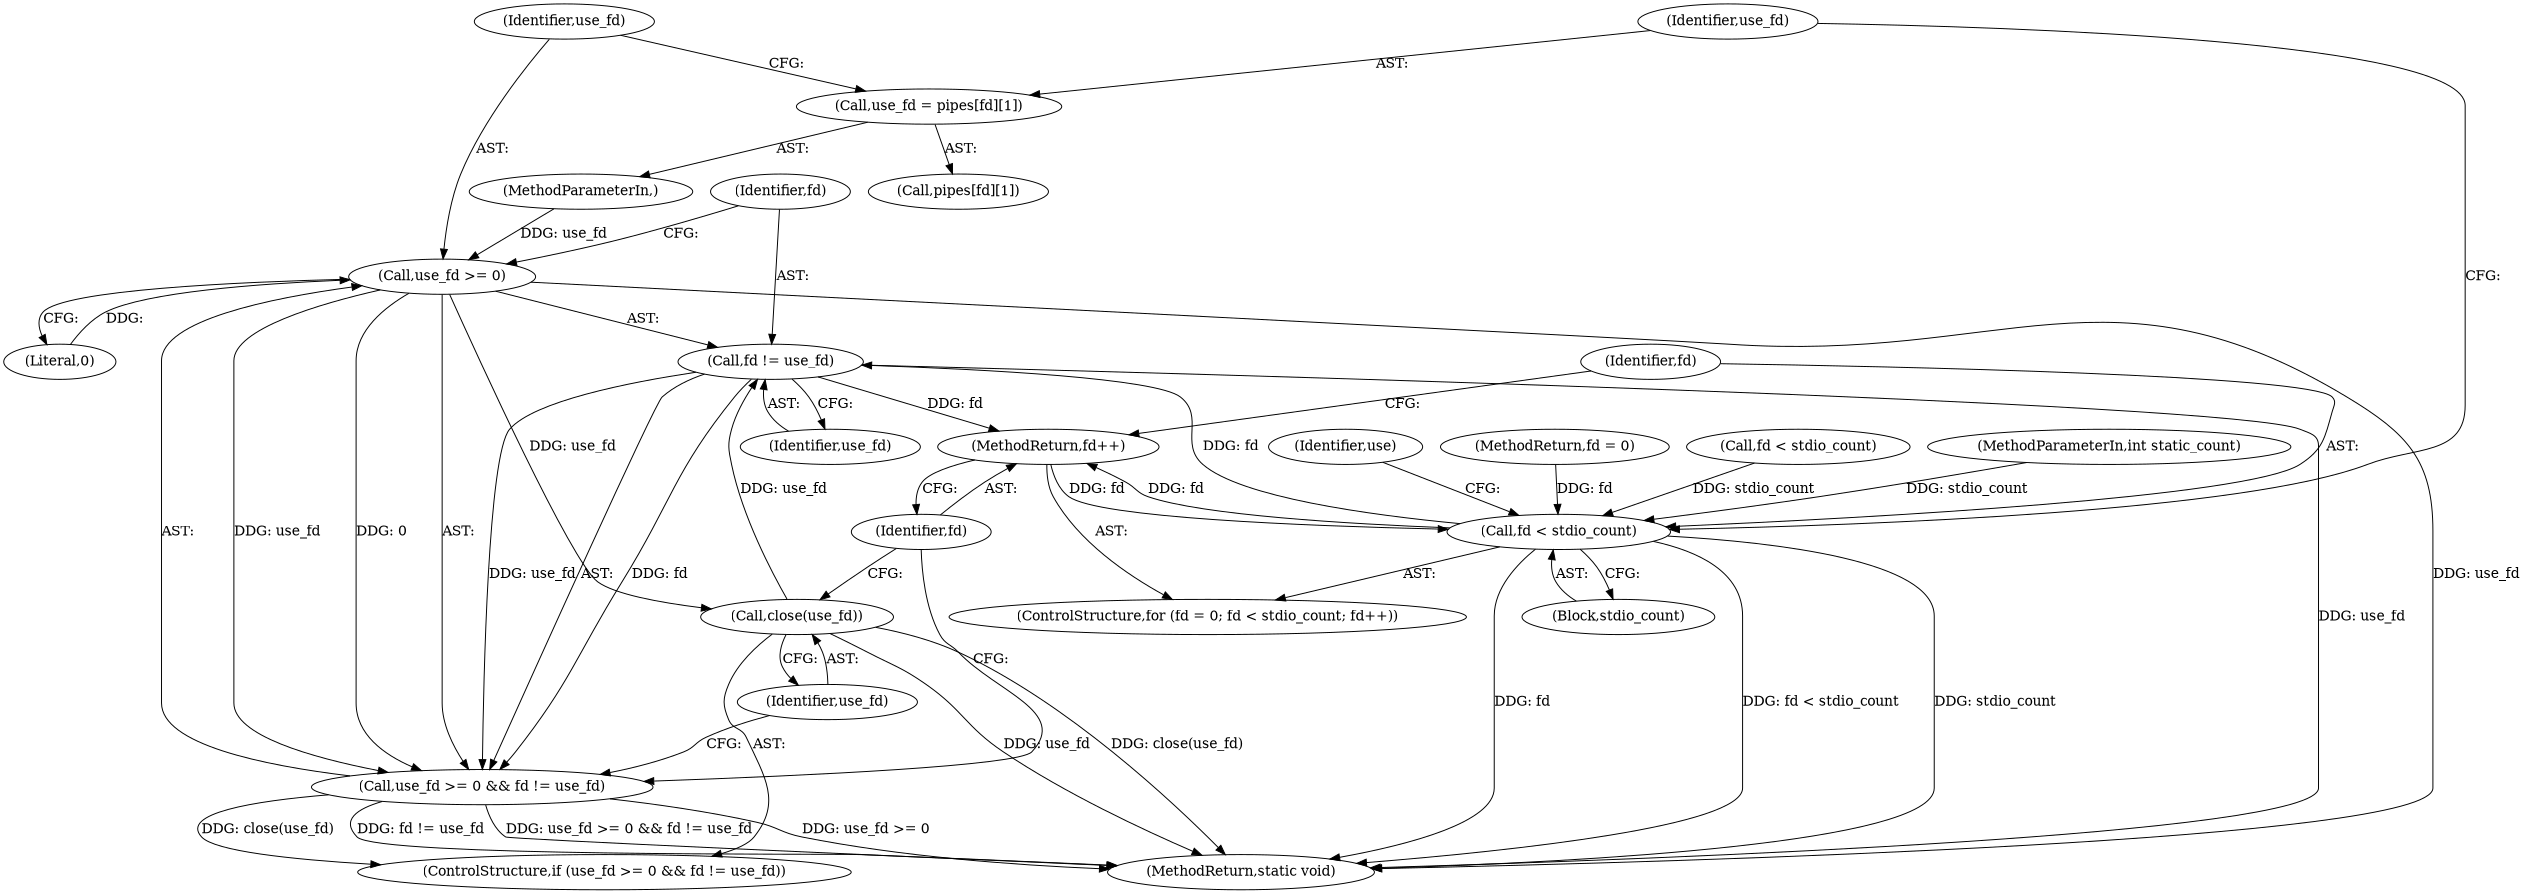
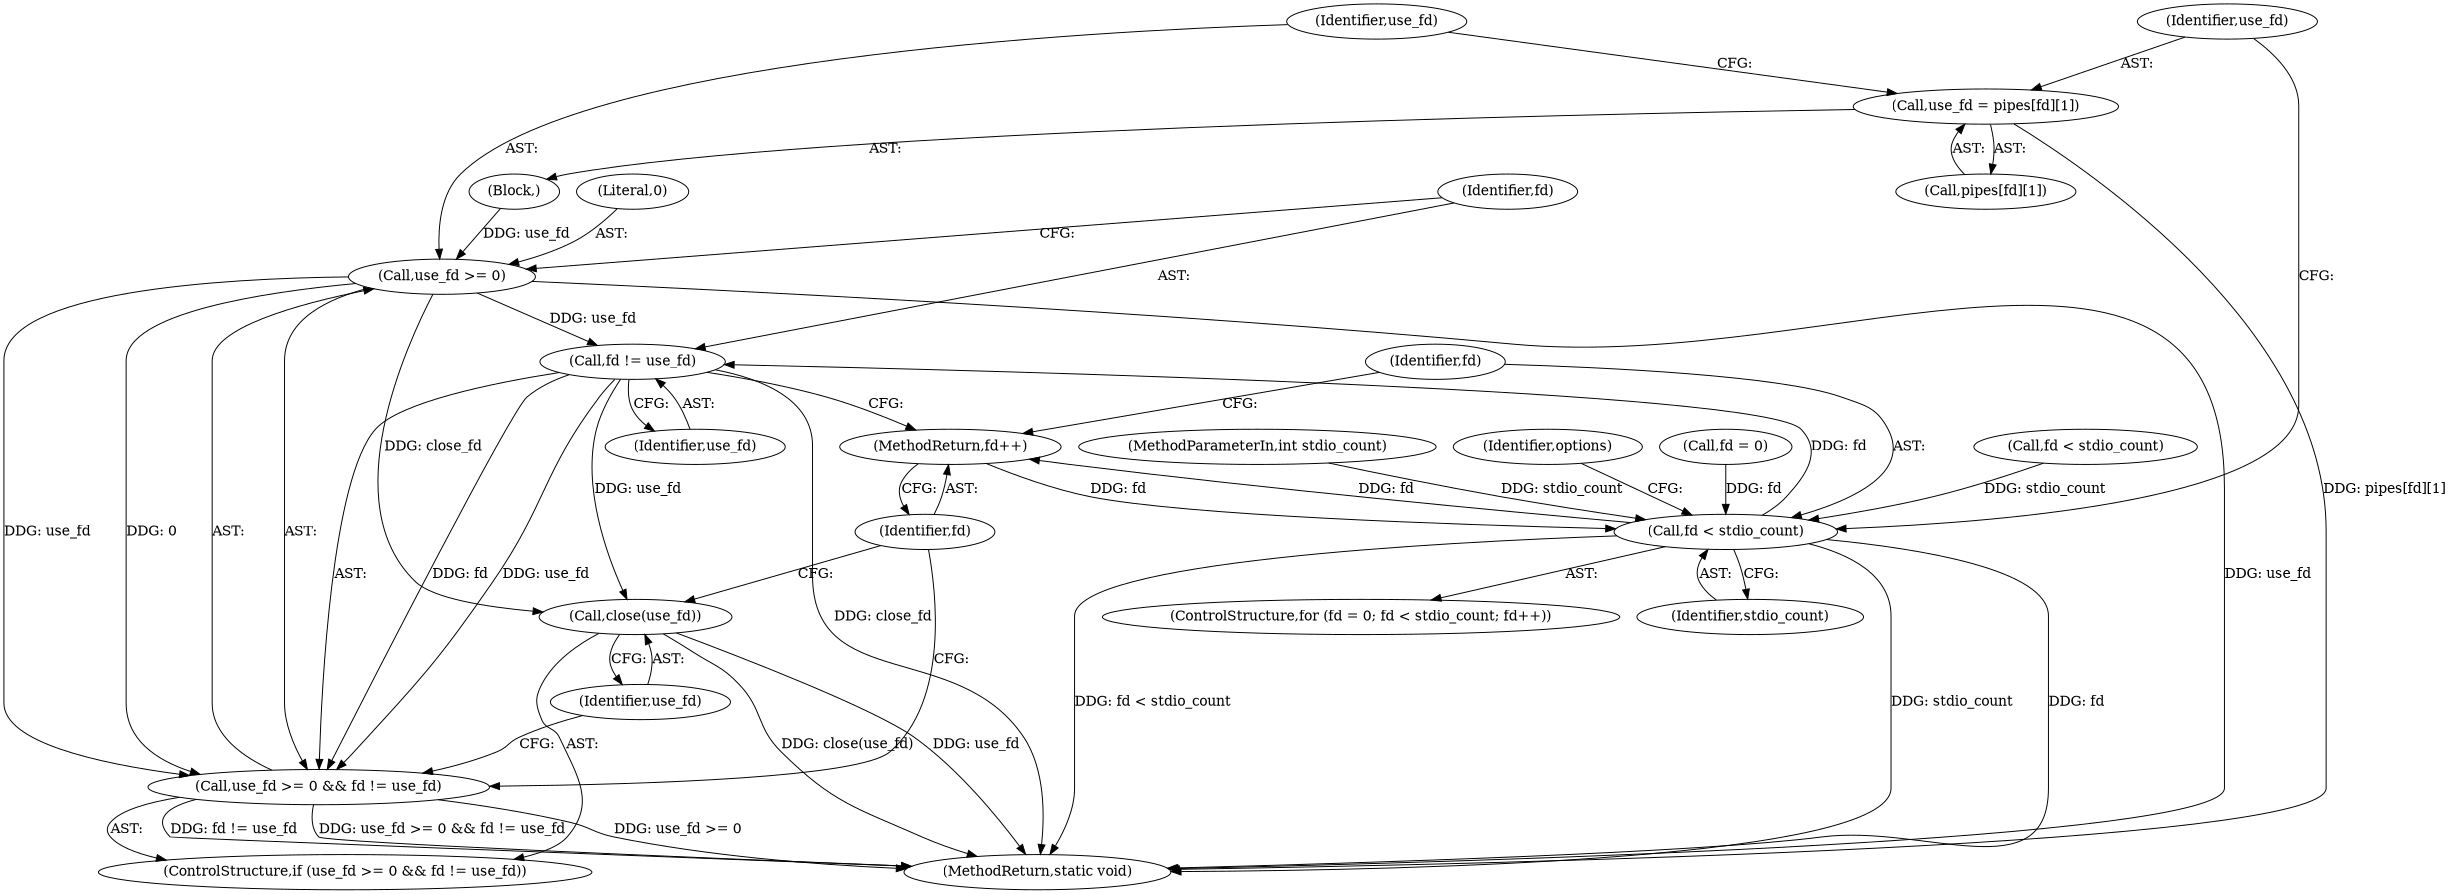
  digraph {
    n1 [label="(Call,use_fd = pipes[fd][1])"]
    n2 [label="(Call,pipes[fd][1])"]
    n3 [label="(MethodReturn,static void)"]
-   n4 [label="(MethodParameterIn,)"]
+   n4 [label="(Block,)"]
    n5 [label="(Call,use_fd >= 0)"]
    n6 [label="(Call,use_fd >= 0 && fd != use_fd)"]
    n7 [label="(Call,fd != use_fd)"]
    n8 [label="(Call,close(use_fd))"]
    n9 [label="(Literal,0)"]
    n10 [label="(ControlStructure,if (use_fd >= 0 && fd != use_fd))"]
    n11 [label="(MethodReturn,fd++)"]
    n12 [label="(Identifier,use_fd)"]
    n13 [label="(Identifier,use_fd)"]
    n14 [label="(Call,fd < stdio_count)"]
    n15 [label="(Identifier,fd)"]
    n16 [label="(ControlStructure,for (fd = 0; fd < stdio_count; fd++))"]
-   n17 [label="(Block,stdio_count)"]
+   n17 [label="(Identifier,stdio_count)"]
    n18 [label="(Identifier,fd)"]
    n19 [label="(Call,fd < stdio_count)"]
    n20 [label="(Identifier,use_fd)"]
-   n21 [label="(MethodParameterIn,int static_count)"]
-   n22 [label="(Identifier,use)"]
+   n21 [label="(MethodParameterIn,int stdio_count)"]
+   n22 [label="(Identifier,options)"]
    n23 [label="(Identifier,fd)"]
    n24 [label="(Identifier,use_fd)"]
-   n25 [label="(MethodReturn,fd = 0)"]
+   n25 [label="(Call,fd = 0)"]
    n1 -> n2 [label="AST: "]
+   n1 -> n3 [label="DDG: pipes[fd][1]"]
    n1 -> n4 [label="AST: "]
+   n2 -> n1 [label="AST: "]
    n4 -> n5 [label="DDG: use_fd"]
    n5 -> n3 [label="DDG: use_fd"]
    n5 -> n6 [label="AST: "]
    n5 -> n6 [label="DDG: use_fd"]
    n5 -> n6 [label="DDG: 0"]
-   n5 -> n7 [label="AST: "]
-   n5 -> n8 [label="DDG: use_fd"]
-   n5 -> n9 [label="CFG: "]
+   n5 -> n7 [label="DDG: use_fd"]
+   n5 -> n8 [label="DDG: close_fd"]
    n6 -> n3 [label="DDG: use_fd >= 0"]
    n6 -> n3 [label="DDG: fd != use_fd"]
    n6 -> n3 [label="DDG: use_fd >= 0 && fd != use_fd"]
    n6 -> n5 [label="AST: "]
-   n6 -> n10 [label="DDG: close(use_fd)"]
-   n7 -> n3 [label="DDG: use_fd"]
+   n6 -> n10 [label="AST: "]
+   n7 -> n3 [label="DDG: close_fd"]
    n7 -> n6 [label="AST: "]
    n7 -> n6 [label="DDG: fd"]
    n7 -> n6 [label="DDG: use_fd"]
-   n8 -> n7 [label="DDG: use_fd"]
-   n7 -> n11 [label="DDG: fd"]
+   n7 -> n8 [label="DDG: use_fd"]
+   n7 -> n11 [label="CFG: "]
    n7 -> n12 [label="CFG: "]
    n8 -> n3 [label="DDG: close(use_fd)"]
    n8 -> n3 [label="DDG: use_fd"]
    n8 -> n10 [label="AST: "]
    n8 -> n13 [label="CFG: "]
-   n9 -> n5 [label="DDG: "]
+   n9 -> n5 [label="AST: "]
    n11 -> n14 [label="DDG: fd"]
    n11 -> n15 [label="CFG: "]
-   n11 -> n16 [label="AST: "]
    n12 -> n7 [label="AST: "]
    n13 -> n6 [label="CFG: "]
    n13 -> n8 [label="AST: "]
    n14 -> n3 [label="DDG: fd < stdio_count"]
    n14 -> n3 [label="DDG: stdio_count"]
    n14 -> n3 [label="DDG: fd"]
    n14 -> n7 [label="DDG: fd"]
    n14 -> n11 [label="DDG: fd"]
    n14 -> n16 [label="AST: "]
    n14 -> n17 [label="CFG: "]
    n15 -> n6 [label="CFG: "]
    n15 -> n8 [label="CFG: "]
    n15 -> n11 [label="AST: "]
    n17 -> n14 [label="AST: "]
    n18 -> n11 [label="CFG: "]
    n18 -> n14 [label="AST: "]
    n19 -> n14 [label="DDG: stdio_count"]
    n20 -> n1 [label="CFG: "]
    n20 -> n5 [label="AST: "]
    n21 -> n14 [label="DDG: stdio_count"]
    n22 -> n14 [label="CFG: "]
    n23 -> n5 [label="CFG: "]
    n23 -> n7 [label="AST: "]
    n24 -> n1 [label="AST: "]
    n24 -> n14 [label="CFG: "]
    n25 -> n14 [label="DDG: fd"]
  }
